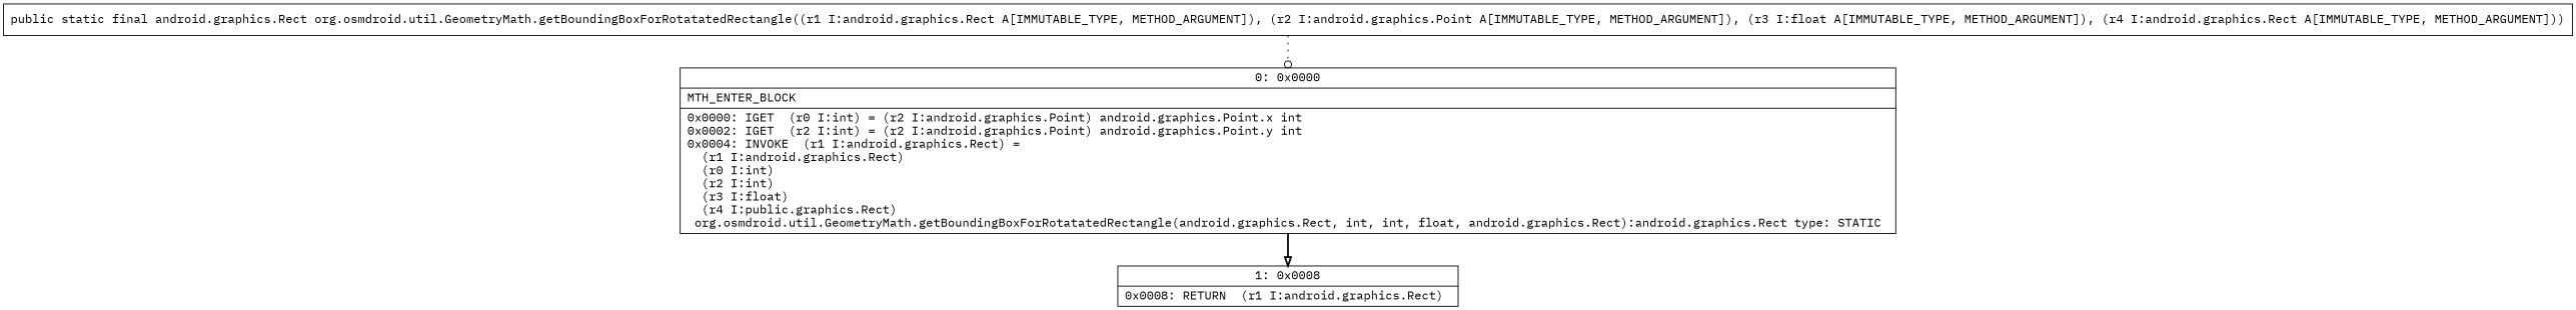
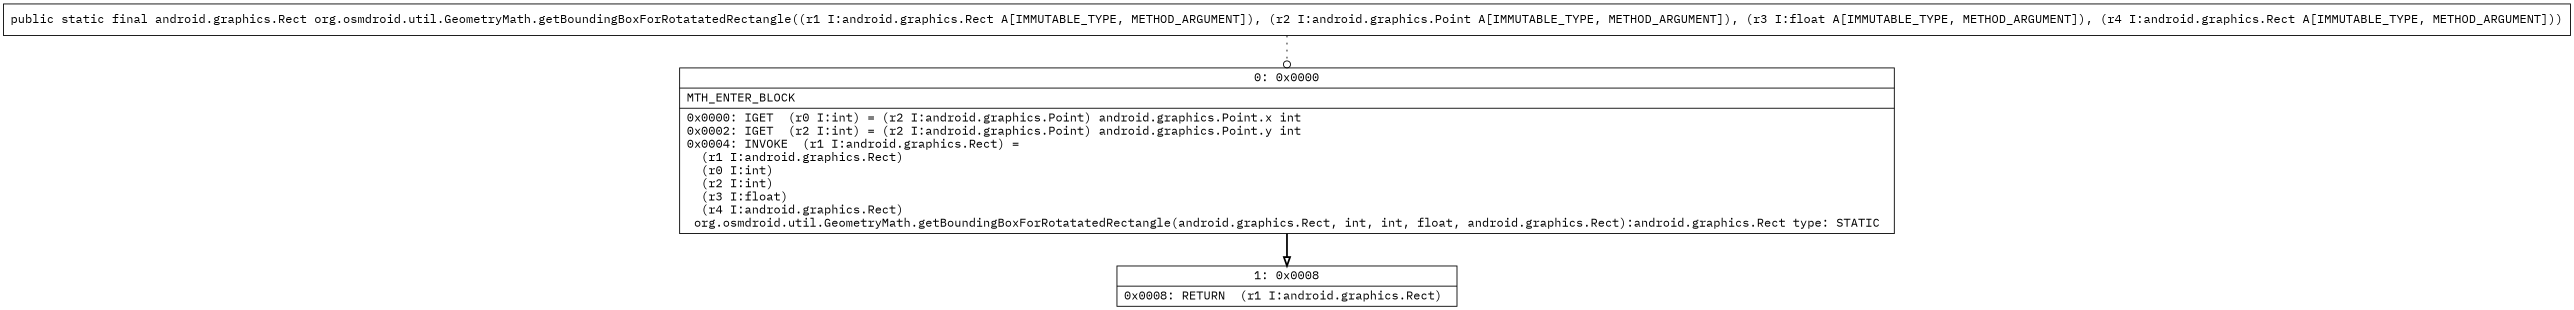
  digraph {
    fontname="IBM Plex Mono"
    node [shape=record fontname="IBM Plex Mono"]
    edge [fontname="IBM Plex Mono"]
-   n1 [label="{0\:\ 0x0000|MTH_ENTER_BLOCK\l|0x0000: IGET  (r0 I:int) = (r2 I:android.graphics.Point) android.graphics.Point.x int \l0x0002: IGET  (r2 I:int) = (r2 I:android.graphics.Point) android.graphics.Point.y int \l0x0004: INVOKE  (r1 I:android.graphics.Rect) = \l  (r1 I:android.graphics.Rect)\l  (r0 I:int)\l  (r2 I:int)\l  (r3 I:float)\l  (r4 I:public.graphics.Rect)\l org.osmdroid.util.GeometryMath.getBoundingBoxForRotatatedRectangle(android.graphics.Rect, int, int, float, android.graphics.Rect):android.graphics.Rect type: STATIC \l}"]
+   n1 [label="{0\:\ 0x0000|MTH_ENTER_BLOCK\l|0x0000: IGET  (r0 I:int) = (r2 I:android.graphics.Point) android.graphics.Point.x int \l0x0002: IGET  (r2 I:int) = (r2 I:android.graphics.Point) android.graphics.Point.y int \l0x0004: INVOKE  (r1 I:android.graphics.Rect) = \l  (r1 I:android.graphics.Rect)\l  (r0 I:int)\l  (r2 I:int)\l  (r3 I:float)\l  (r4 I:android.graphics.Rect)\l org.osmdroid.util.GeometryMath.getBoundingBoxForRotatatedRectangle(android.graphics.Rect, int, int, float, android.graphics.Rect):android.graphics.Rect type: STATIC \l}"]
    n2 [label="{1\:\ 0x0008|0x0008: RETURN  (r1 I:android.graphics.Rect) \l}"]
    n3 [label="{public static final android.graphics.Rect org.osmdroid.util.GeometryMath.getBoundingBoxForRotatatedRectangle((r1 I:android.graphics.Rect A[IMMUTABLE_TYPE, METHOD_ARGUMENT]), (r2 I:android.graphics.Point A[IMMUTABLE_TYPE, METHOD_ARGUMENT]), (r3 I:float A[IMMUTABLE_TYPE, METHOD_ARGUMENT]), (r4 I:android.graphics.Rect A[IMMUTABLE_TYPE, METHOD_ARGUMENT])) }"]
    n1 -> n2 [style=bold arrowhead=onormal]
    n3 -> n1 [style=dotted arrowhead=odot]
  }
